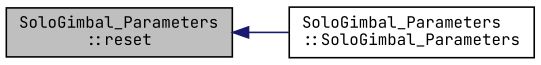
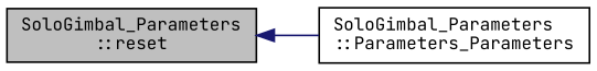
  digraph {
    rankdir=LR
    fontname="JetBrains Mono"
    node [color=black fontname="JetBrains Mono" fontsize=10 shape=record style=filled]
    n1 [fillcolor=grey75 fontcolor=black height=0.2 label="SoloGimbal_Parameters\l::reset" width=0.4]
-   n2 [fillcolor=white height=0.2 label="SoloGimbal_Parameters\l::SoloGimbal_Parameters" width=0.4]
+   n2 [fillcolor=white height=0.2 label="SoloGimbal_Parameters\l::Parameters_Parameters" width=0.4]
    n1 -> n2 [color=midnightblue dir=back fontname="JetBrains Mono" fontsize=10 labelfontname=Helvetica labelfontsize=10 style=solid]
  }
